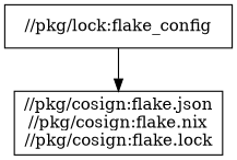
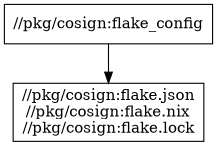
  digraph {
    node [shape=box]
-   "//pkg/cosign:flake_config" [label="//pkg/lock:flake_config"]
+   "//pkg/cosign:flake_config"
    "//pkg/cosign:flake.json\n//pkg/cosign:flake.nix\n//pkg/cosign:flake.lock"
    "//pkg/cosign:flake_config" -> "//pkg/cosign:flake.json\n//pkg/cosign:flake.nix\n//pkg/cosign:flake.lock"
  }
